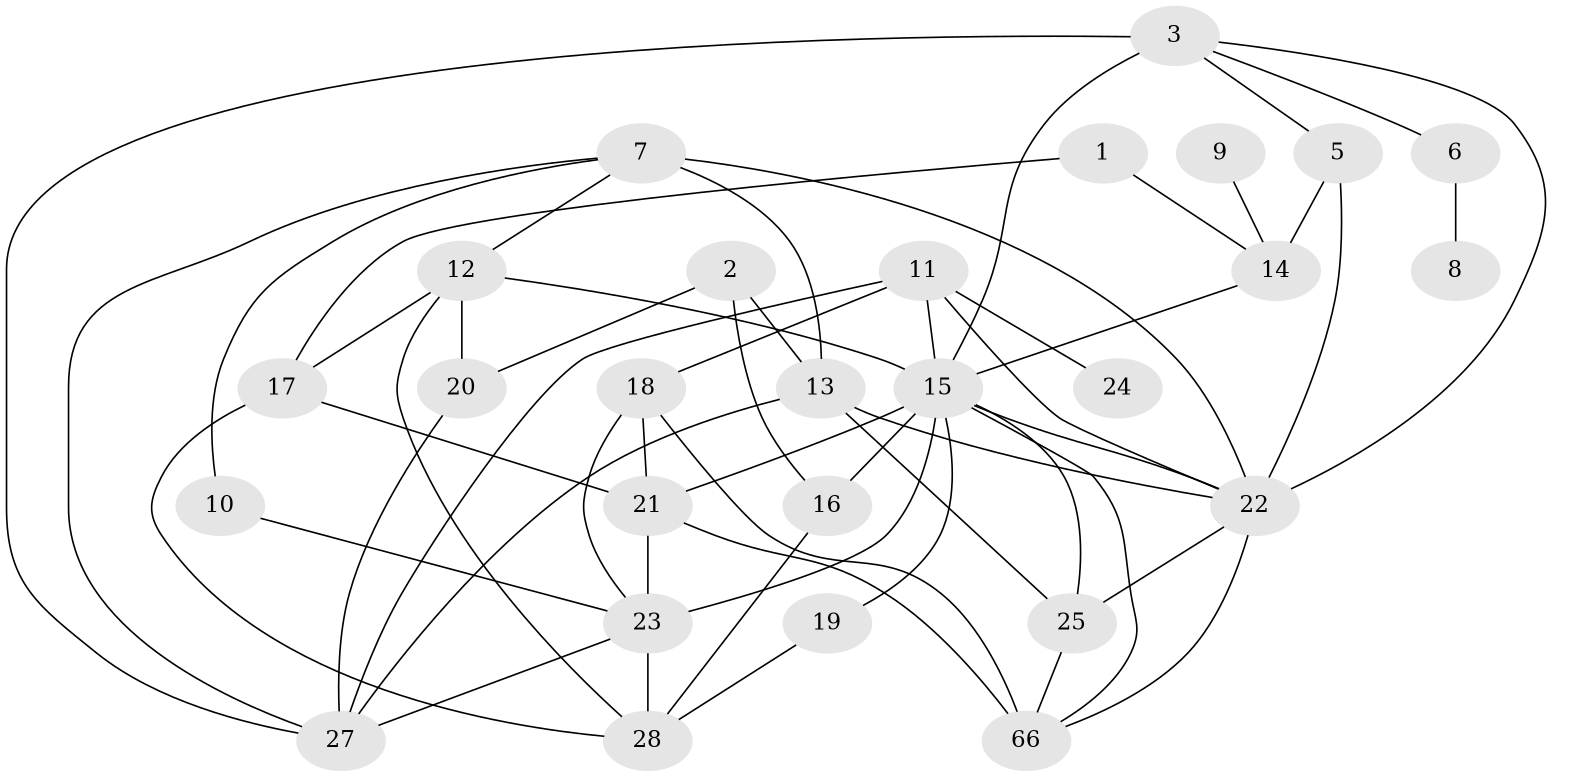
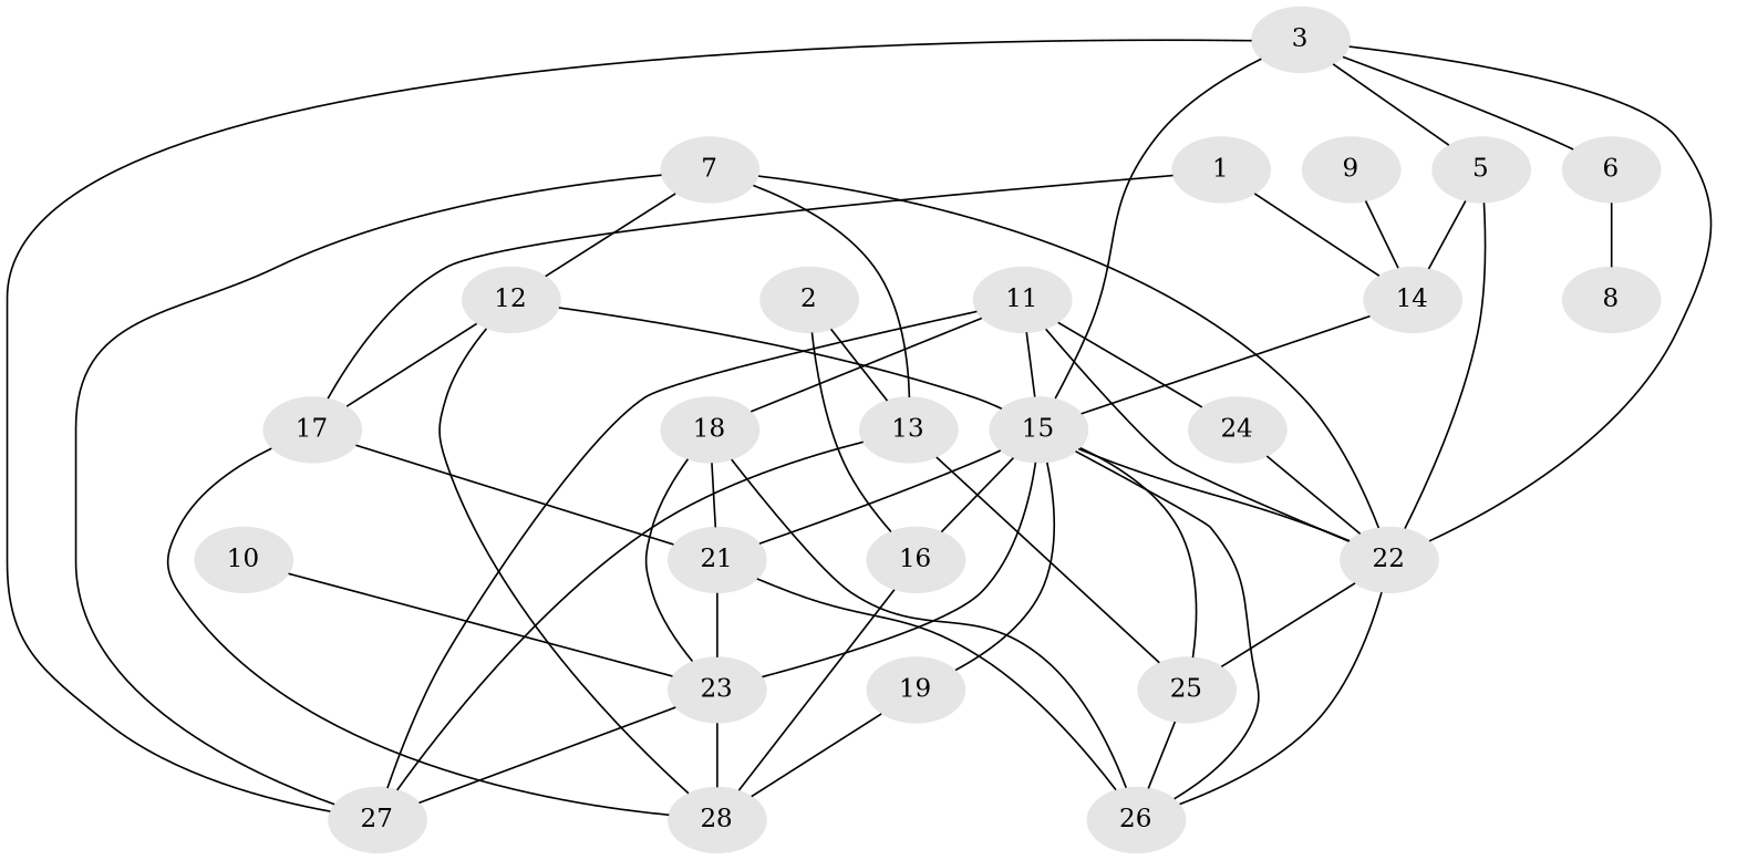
  graph {
    node [color=gray90 style=filled]
    edge [weight=1.0]
    1
    14
    17
    15
    28
    21
    2
    13
    16
-   20
    22
    27
    25
    3
    5
    6
    8
    23
-   26 [label=66]
+   26
    19
    7
    10
    12
    9
    11
    18
    24
    1 -- 14
    1 -- 17
    14 -- 15
    17 -- 28
    17 -- 21
    15 -- 21 [weight=2.0]
    15 -- 16
    15 -- 22
    15 -- 25
    15 -- 23
    15 -- 26 [weight=2.0]
    15 -- 19
    21 -- 23
    21 -- 26 [weight=3.0]
    2 -- 13
    2 -- 16
-   2 -- 20
-   13 -- 22
+   24 -- 22
    13 -- 27
    13 -- 25
    16 -- 28
-   20 -- 27
    22 -- 25
    22 -- 26
    25 -- 26
    3 -- 15 [weight=2.0]
    3 -- 22
    3 -- 27
    3 -- 5
    3 -- 6
    5 -- 14
    5 -- 22
    6 -- 8
    23 -- 28 [weight=2.0]
    23 -- 27
    19 -- 28
    7 -- 13
    7 -- 22 [weight=2.0]
    7 -- 27
-   7 -- 10
    7 -- 12
    10 -- 23
    12 -- 17
    12 -- 15
    12 -- 28
-   12 -- 20
    9 -- 14
    11 -- 15
    11 -- 22
    11 -- 27
    11 -- 18
    11 -- 24
    18 -- 21
    18 -- 23
    18 -- 26
  }
